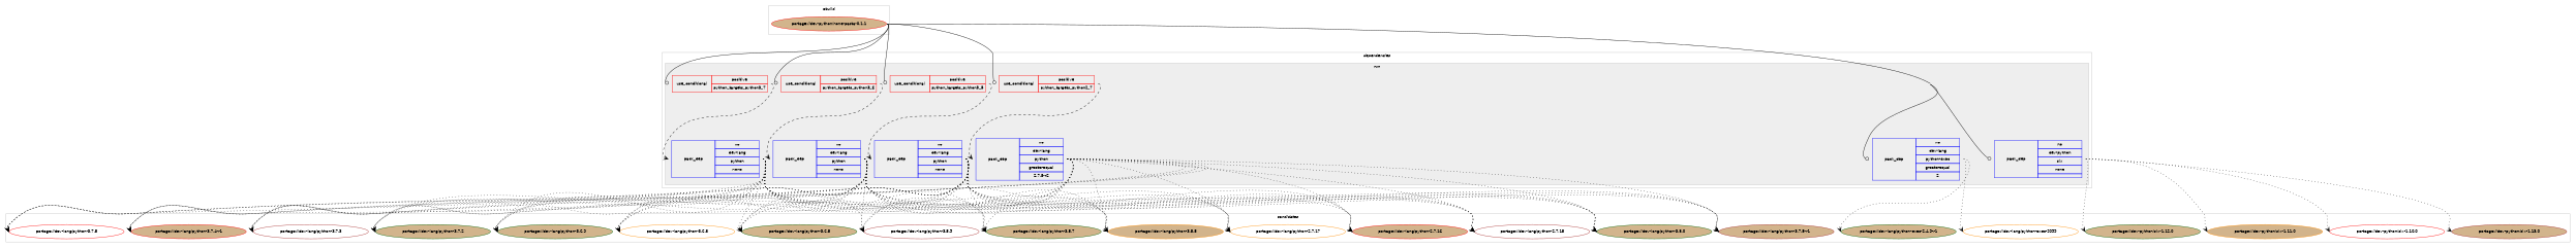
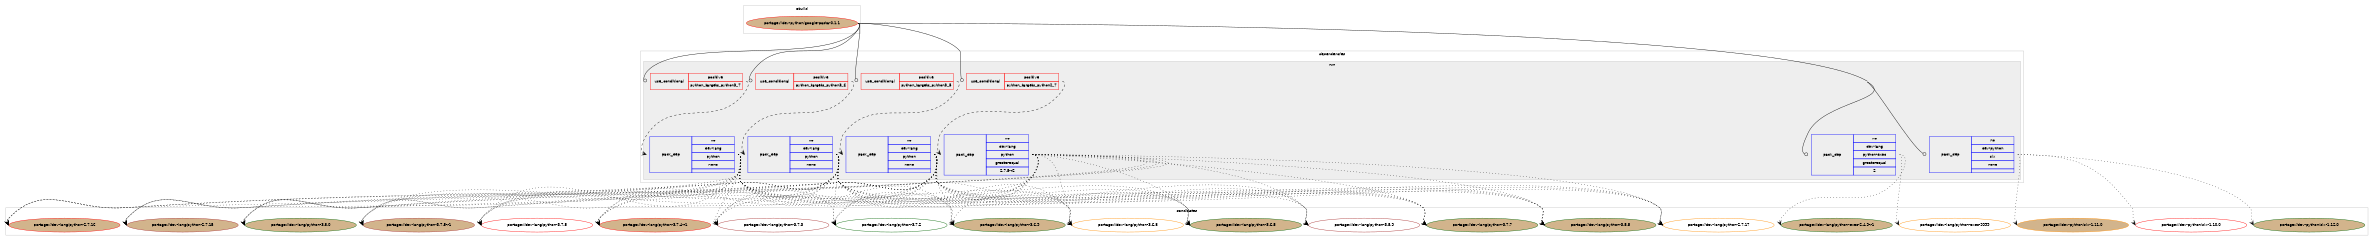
  digraph {
    compound=true
    concentrate=true
    fontname=Helvetica
    fontsize=10
    newrank=true
    rankdir=TB
    ranksep=1.5
    node [color=red fillcolor=tan fontname=Helvetica fontsize=10 style=filled]
    edge [arrowhead=vee headport=w style=dotted tailport=e weight=100]
-   n1 [label="portage://dev-python/none-pasta-0.1.1" width=4]
+   n1 [label="portage://dev-python/google-pasta-0.1.1" width=4]
    n2 [color=blue label=<<TABLE BORDER="0" CELLBORDER="1" CELLSPACING="0" CELLPADDING="4" WIDTH="220"><TR><TD ROWSPAN="6" CELLPADDING="30">pack_dep</TD></TR><TR><TD WIDTH="110">no</TD></TR><TR><TD>dev-lang</TD></TR><TR><TD>python</TD></TR><TR><TD>greaterequal</TD></TR><TR><TD>2.7.5-r2</TD></TR></TABLE>> shape=none fillcolor="" style=""]
    n3 [label=<<TABLE BORDER="0" CELLBORDER="1" CELLSPACING="0" CELLPADDING="4"><TR><TD ROWSPAN="3" CELLPADDING="10">use_conditional</TD></TR><TR><TD>positive</TD></TR><TR><TD>python_targets_python2_7</TD></TR></TABLE>> shape=none fillcolor="" style=""]
    n4 [color=blue label=<<TABLE BORDER="0" CELLBORDER="1" CELLSPACING="0" CELLPADDING="4" WIDTH="220"><TR><TD ROWSPAN="6" CELLPADDING="30">pack_dep</TD></TR><TR><TD WIDTH="110">no</TD></TR><TR><TD>dev-lang</TD></TR><TR><TD>python</TD></TR><TR><TD>none</TD></TR><TR><TD></TD></TR></TABLE>> shape=none fillcolor="" style=""]
    n5 [label=<<TABLE BORDER="0" CELLBORDER="1" CELLSPACING="0" CELLPADDING="4"><TR><TD ROWSPAN="3" CELLPADDING="10">use_conditional</TD></TR><TR><TD>positive</TD></TR><TR><TD>python_targets_python3_5</TD></TR></TABLE>> shape=none fillcolor="" style=""]
    n6 [color=blue label=<<TABLE BORDER="0" CELLBORDER="1" CELLSPACING="0" CELLPADDING="4" WIDTH="220"><TR><TD ROWSPAN="6" CELLPADDING="30">pack_dep</TD></TR><TR><TD WIDTH="110">no</TD></TR><TR><TD>dev-lang</TD></TR><TR><TD>python</TD></TR><TR><TD>none</TD></TR><TR><TD></TD></TR></TABLE>> shape=none fillcolor="" style=""]
    n7 [label=<<TABLE BORDER="0" CELLBORDER="1" CELLSPACING="0" CELLPADDING="4"><TR><TD ROWSPAN="3" CELLPADDING="10">use_conditional</TD></TR><TR><TD>positive</TD></TR><TR><TD>python_targets_python3_6</TD></TR></TABLE>> shape=none fillcolor="" style=""]
    n8 [color=blue label=<<TABLE BORDER="0" CELLBORDER="1" CELLSPACING="0" CELLPADDING="4" WIDTH="220"><TR><TD ROWSPAN="6" CELLPADDING="30">pack_dep</TD></TR><TR><TD WIDTH="110">no</TD></TR><TR><TD>dev-lang</TD></TR><TR><TD>python</TD></TR><TR><TD>none</TD></TR><TR><TD></TD></TR></TABLE>> shape=none fillcolor="" style=""]
    n9 [label=<<TABLE BORDER="0" CELLBORDER="1" CELLSPACING="0" CELLPADDING="4"><TR><TD ROWSPAN="3" CELLPADDING="10">use_conditional</TD></TR><TR><TD>positive</TD></TR><TR><TD>python_targets_python3_7</TD></TR></TABLE>> shape=none fillcolor="" style=""]
    n10 [color=blue label=<<TABLE BORDER="0" CELLBORDER="1" CELLSPACING="0" CELLPADDING="4" WIDTH="220"><TR><TD ROWSPAN="6" CELLPADDING="30">pack_dep</TD></TR><TR><TD WIDTH="110">no</TD></TR><TR><TD>dev-lang</TD></TR><TR><TD>python-exec</TD></TR><TR><TD>greaterequal</TD></TR><TR><TD>2</TD></TR></TABLE>> shape=none fillcolor="" style=""]
    n11 [color=blue label=<<TABLE BORDER="0" CELLBORDER="1" CELLSPACING="0" CELLPADDING="4" WIDTH="220"><TR><TD ROWSPAN="6" CELLPADDING="30">pack_dep</TD></TR><TR><TD WIDTH="110">no</TD></TR><TR><TD>dev-python</TD></TR><TR><TD>six</TD></TR><TR><TD>none</TD></TR><TR><TD></TD></TR></TABLE>> shape=none fillcolor="" style=""]
-   n12 [color=brown fillcolor=white label="portage://dev-lang/python-2.7.15" width=4]
+   n12 [color=brown label="portage://dev-lang/python-2.7.15" width=4]
    n13 [label="portage://dev-lang/python-2.7.16" width=4]
    n14 [color=darkorange fillcolor=white label="portage://dev-lang/python-2.7.17" width=4]
-   n15 [color=darkorange label="portage://dev-lang/python-3.5.5" width=4]
-   n16 [color=darkgreen label="portage://dev-lang/python-3.5.7" width=4]
+   n15 [color=darkgreen label="portage://dev-lang/python-3.5.5" width=4]
+   n16 [color=darkgreen label="portage://dev-lang/python-3.7.7" width=4]
    n17 [color=brown fillcolor=white label="portage://dev-lang/python-3.5.9" width=4]
    n18 [color=darkgreen label="portage://dev-lang/python-3.6.5" width=4]
    n19 [color=darkorange fillcolor=white label="portage://dev-lang/python-3.6.8" width=4]
    n20 [color=darkgreen label="portage://dev-lang/python-3.6.9" width=4]
-   n21 [color=darkgreen label="portage://dev-lang/python-3.7.2" width=4]
+   n21 [color=darkgreen fillcolor=white label="portage://dev-lang/python-3.7.2" width=4]
    n22 [color=brown fillcolor=white label="portage://dev-lang/python-3.7.3" width=4]
    n23 [label="portage://dev-lang/python-3.7.4-r1" width=4]
    n24 [fillcolor=white label="portage://dev-lang/python-3.7.5" width=4]
    n25 [color=brown label="portage://dev-lang/python-3.7.5-r1" width=4]
    n26 [color=darkgreen label="portage://dev-lang/python-3.8.0" width=4]
    n27 [color=darkgreen label="portage://dev-lang/python-exec-2.4.9-r1" width=4]
    n28 [color=darkorange fillcolor=white label="portage://dev-lang/python-exec-9999" width=4]
    n29 [fillcolor=white label="portage://dev-python/six-1.10.0" width=4]
    n30 [color=darkorange label="portage://dev-python/six-1.11.0" width=4]
    n31 [color=darkgreen label="portage://dev-python/six-1.12.0" width=4]
-   n32 [color=brown label="portage://dev-python/six-1.13.0" width=4]
    subgraph cluster_1 {
      color=gray
      label=<<i>ebuild</i>>
      rank=same
      n1
    }
    subgraph cluster_2 {
      color=gray
      label=<<i>dependencies</i>>
      subgraph cluster_3 {
        color=gray
        fillcolor="#eeeeee"
        label=<<i>compile</i>>
        style=filled
      }
      subgraph cluster_4 {
        color=gray
        fillcolor="#eeeeee"
        label=<<i>compile and run</i>>
        style=filled
      }
      subgraph cluster_5 {
        color=gray
        fillcolor="#eeeeee"
        label=<<i>run</i>>
        style=filled
        subgraph sub_6 {
          color=gray
          fillcolor="#eeeeee"
          label=<<i>run</i>>
          style=filled
          n5
          subgraph sub_7 {
            color=gray
            fillcolor="#eeeeee"
            label=<<i>run</i>>
            style=filled
            n4
          }
        }
        subgraph sub_8 {
          color=gray
          fillcolor="#eeeeee"
          label=<<i>run</i>>
          style=filled
          n3
          subgraph sub_9 {
            color=gray
            fillcolor="#eeeeee"
            label=<<i>run</i>>
            style=filled
            n2
          }
        }
        subgraph sub_10 {
          color=gray
          fillcolor="#eeeeee"
          label=<<i>run</i>>
          style=filled
          n7
          subgraph sub_11 {
            color=gray
            fillcolor="#eeeeee"
            label=<<i>run</i>>
            style=filled
            n6
          }
        }
        subgraph sub_12 {
          color=gray
          fillcolor="#eeeeee"
          label=<<i>run</i>>
          style=filled
          n9
          subgraph sub_13 {
            color=gray
            fillcolor="#eeeeee"
            label=<<i>run</i>>
            style=filled
            n8
          }
        }
        subgraph sub_14 {
          color=gray
          fillcolor="#eeeeee"
          label=<<i>run</i>>
          style=filled
          n10
        }
        subgraph sub_15 {
          color=gray
          fillcolor="#eeeeee"
          label=<<i>run</i>>
          style=filled
          n11
        }
      }
    }
    subgraph cluster_16 {
      color=gray
      label=<<i>candidates</i>>
      rank=same
      subgraph sub_17 {
        color=black
        label=<<i>candidates</i>>
        nodesep=1
        rank=same
        n12
        n13
        n14
        n15
        n16
        n17
        n18
        n19
        n20
        n21
        n22
        n23
        n24
        n25
        n26
      }
      subgraph sub_18 {
        color=black
        label=<<i>candidates</i>>
        nodesep=1
        rank=same
        n12
        n13
        n14
        n15
        n16
        n17
        n18
        n19
        n20
        n21
        n22
        n23
        n24
        n25
        n26
      }
      subgraph sub_19 {
        color=black
        label=<<i>candidates</i>>
        nodesep=1
        rank=same
        n12
        n13
        n14
        n15
        n16
        n17
        n18
        n19
        n20
        n21
        n22
        n23
        n24
        n25
        n26
      }
      subgraph sub_20 {
        color=black
        label=<<i>candidates</i>>
        nodesep=1
        rank=same
        n12
        n13
        n14
        n15
        n16
        n17
        n18
        n19
        n20
        n21
        n22
        n23
        n24
        n25
        n26
      }
      subgraph sub_21 {
        color=black
        label=<<i>candidates</i>>
        nodesep=1
        rank=same
        n27
        n28
      }
      subgraph sub_22 {
        color=black
        label=<<i>candidates</i>>
        nodesep=1
        rank=same
        n29
        n30
        n31
-       n32
      }
    }
    n1 -> n3 [arrowhead=odot style=solid weight=20]
    n1 -> n5 [arrowhead=odot style=solid weight=20]
    n1 -> n7 [arrowhead=odot style=solid weight=20]
    n1 -> n9 [arrowhead=odot style=solid weight=20]
    n1 -> n10 [arrowhead=odot style=solid weight=20]
    n1 -> n11 [arrowhead=odot style=solid weight=20]
    n2 -> n12
    n2 -> n13
    n2 -> n14
    n2 -> n15
    n2 -> n16
    n2 -> n17
    n2 -> n18
    n2 -> n19
    n2 -> n20
    n2 -> n21
    n2 -> n22
    n2 -> n23
    n2 -> n24
    n2 -> n25
    n2 -> n26
    n3 -> n2 [style=dashed weight=20]
    n4 -> n12
    n4 -> n13
    n4 -> n14
    n4 -> n15
    n4 -> n16
    n4 -> n17
    n4 -> n18
    n4 -> n19
    n4 -> n20
    n4 -> n21
    n4 -> n22
    n4 -> n23
    n4 -> n24
    n4 -> n25
    n4 -> n26
    n5 -> n4 [style=dashed weight=20]
    n6 -> n12
    n6 -> n13
    n6 -> n14
    n6 -> n15
    n6 -> n16
    n6 -> n17
    n6 -> n18
    n6 -> n19
    n6 -> n20
    n6 -> n21
    n6 -> n22
    n6 -> n23
    n6 -> n24
    n6 -> n25
    n6 -> n26
    n7 -> n6 [style=dashed weight=20]
    n8 -> n12
    n8 -> n13
    n8 -> n14
    n8 -> n15
    n8 -> n16
    n8 -> n17
    n8 -> n18
    n8 -> n19
    n8 -> n20
    n8 -> n21
    n8 -> n22
    n8 -> n23
    n8 -> n24
    n8 -> n25
    n8 -> n26
    n9 -> n8 [style=dashed weight=20]
    n10 -> n27
    n10 -> n28
    n11 -> n29
    n11 -> n30
    n11 -> n31
-   n11 -> n32
  }
